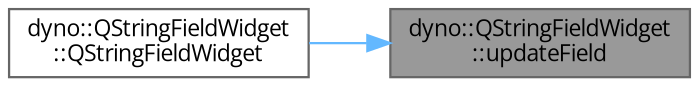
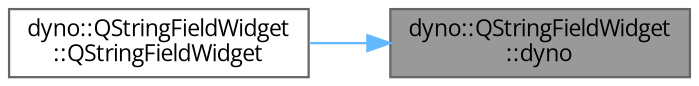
  digraph {
    rankdir=RL
    fontname="Open Sans"
    node [fontname="Open Sans" fontsize=10 shape=box style=filled]
-   n1 [color=gray40 fillcolor=grey60 fontcolor=black height=0.2 label="dyno::QStringFieldWidget\l::updateField" width=0.4]
+   n1 [color=gray40 fillcolor=grey60 fontcolor=black height=0.2 label="dyno::QStringFieldWidget\l::dyno" width=0.4]
    n2 [color=grey40 fillcolor=white height=0.2 label="dyno::QStringFieldWidget\l::QStringFieldWidget" width=0.4]
    n1 -> n2 [color=steelblue1 dir=back fontname="Open Sans" fontsize=10 labelfontname=Helvetica labelfontsize=10 style=solid]
  }
